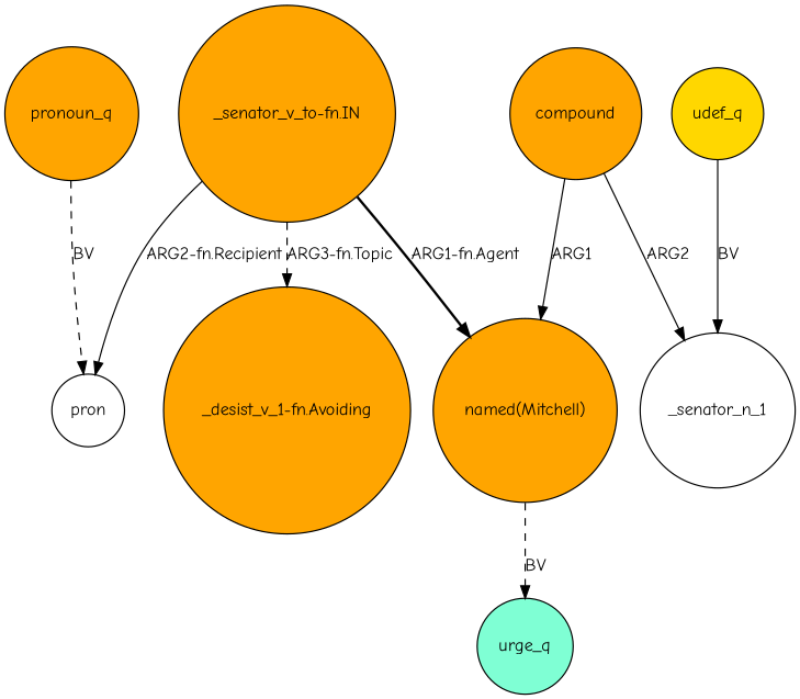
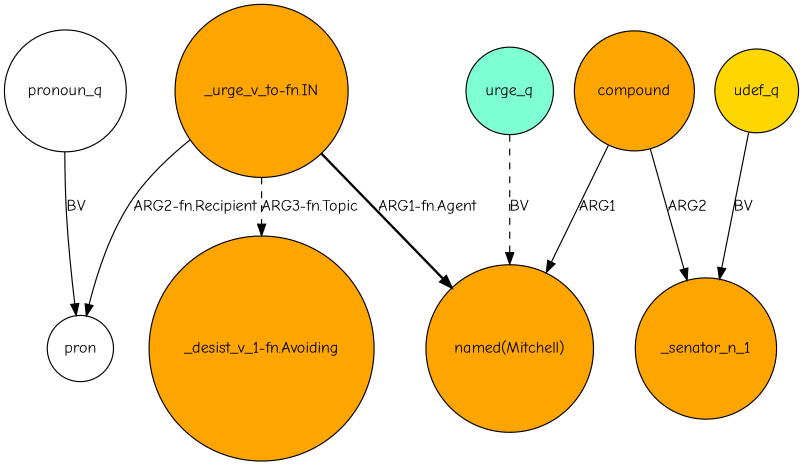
  digraph {
    fontname="Comic Neue"
    node [fillcolor=orange fontname="Comic Neue" shape=circle style=filled]
    edge [fontname="Comic Neue" style=solid]
    pron [fillcolor=white]
-   "_urge_v_to-fn.IN" [label="_senator_v_to-fn.IN"]
+   "_urge_v_to-fn.IN"
    "named(Mitchell)"
    "_desist_v_1-fn.Avoiding"
    udef_q [fillcolor=gold]
-   _senator_n_1 [fillcolor=white]
+   _senator_n_1
    compound
    n8 [fillcolor=aquamarine label=urge_q]
-   pronoun_q
+   pronoun_q [fillcolor=white]
    "_urge_v_to-fn.IN" -> pron [label="ARG2-fn.Recipient"]
    "_urge_v_to-fn.IN" -> "named(Mitchell)" [label="ARG1-fn.Agent" style=bold]
    "_urge_v_to-fn.IN" -> "_desist_v_1-fn.Avoiding" [label="ARG3-fn.Topic" style=dashed]
    udef_q -> _senator_n_1 [label=BV]
    compound -> "named(Mitchell)" [label=ARG1]
    compound -> _senator_n_1 [label=ARG2]
-   "named(Mitchell)" -> n8 [label=BV style=dashed]
-   pronoun_q -> pron [label=BV style=dashed]
+   n8 -> "named(Mitchell)" [label=BV style=dashed]
+   pronoun_q -> pron [label=BV]
  }
